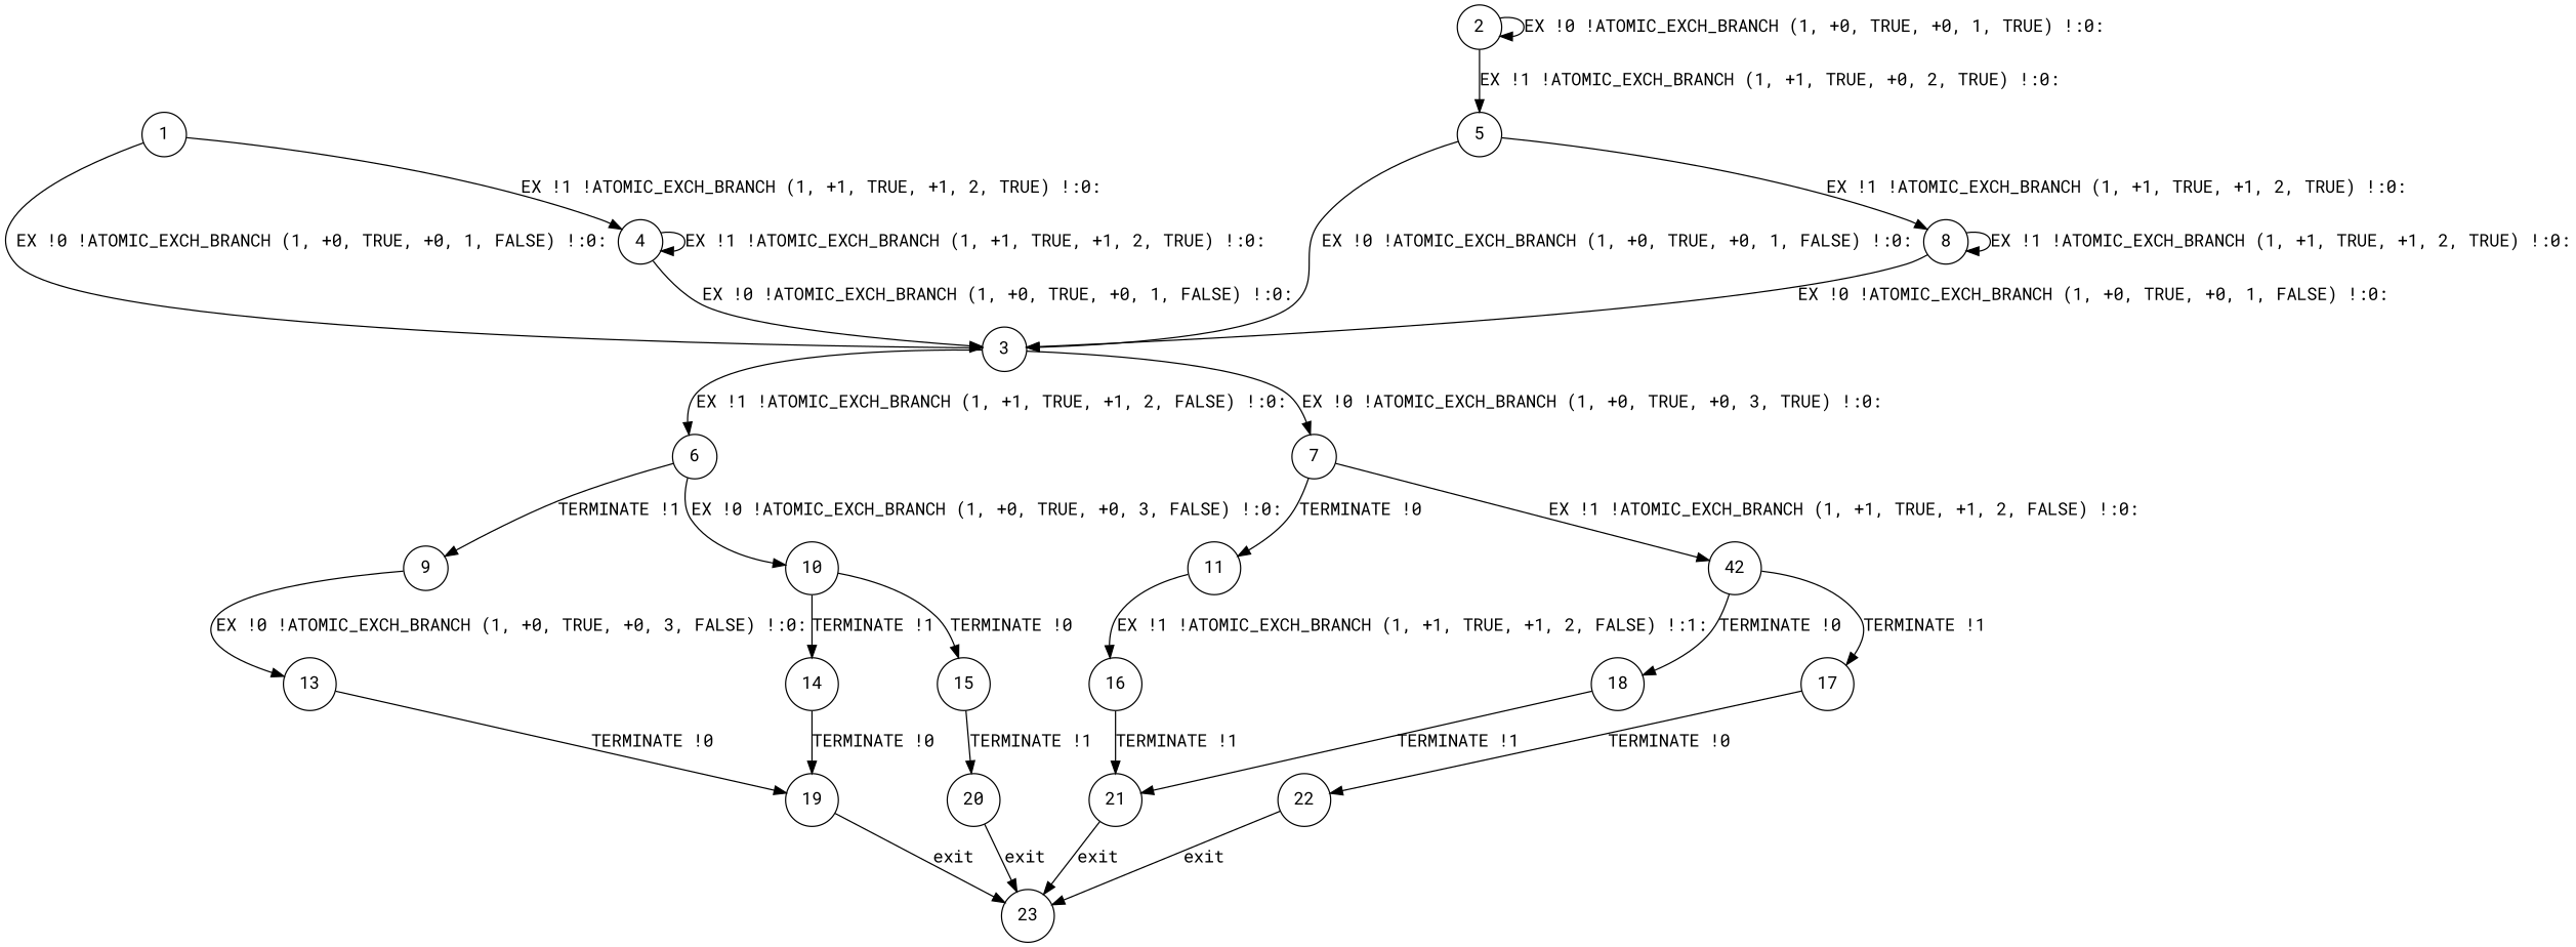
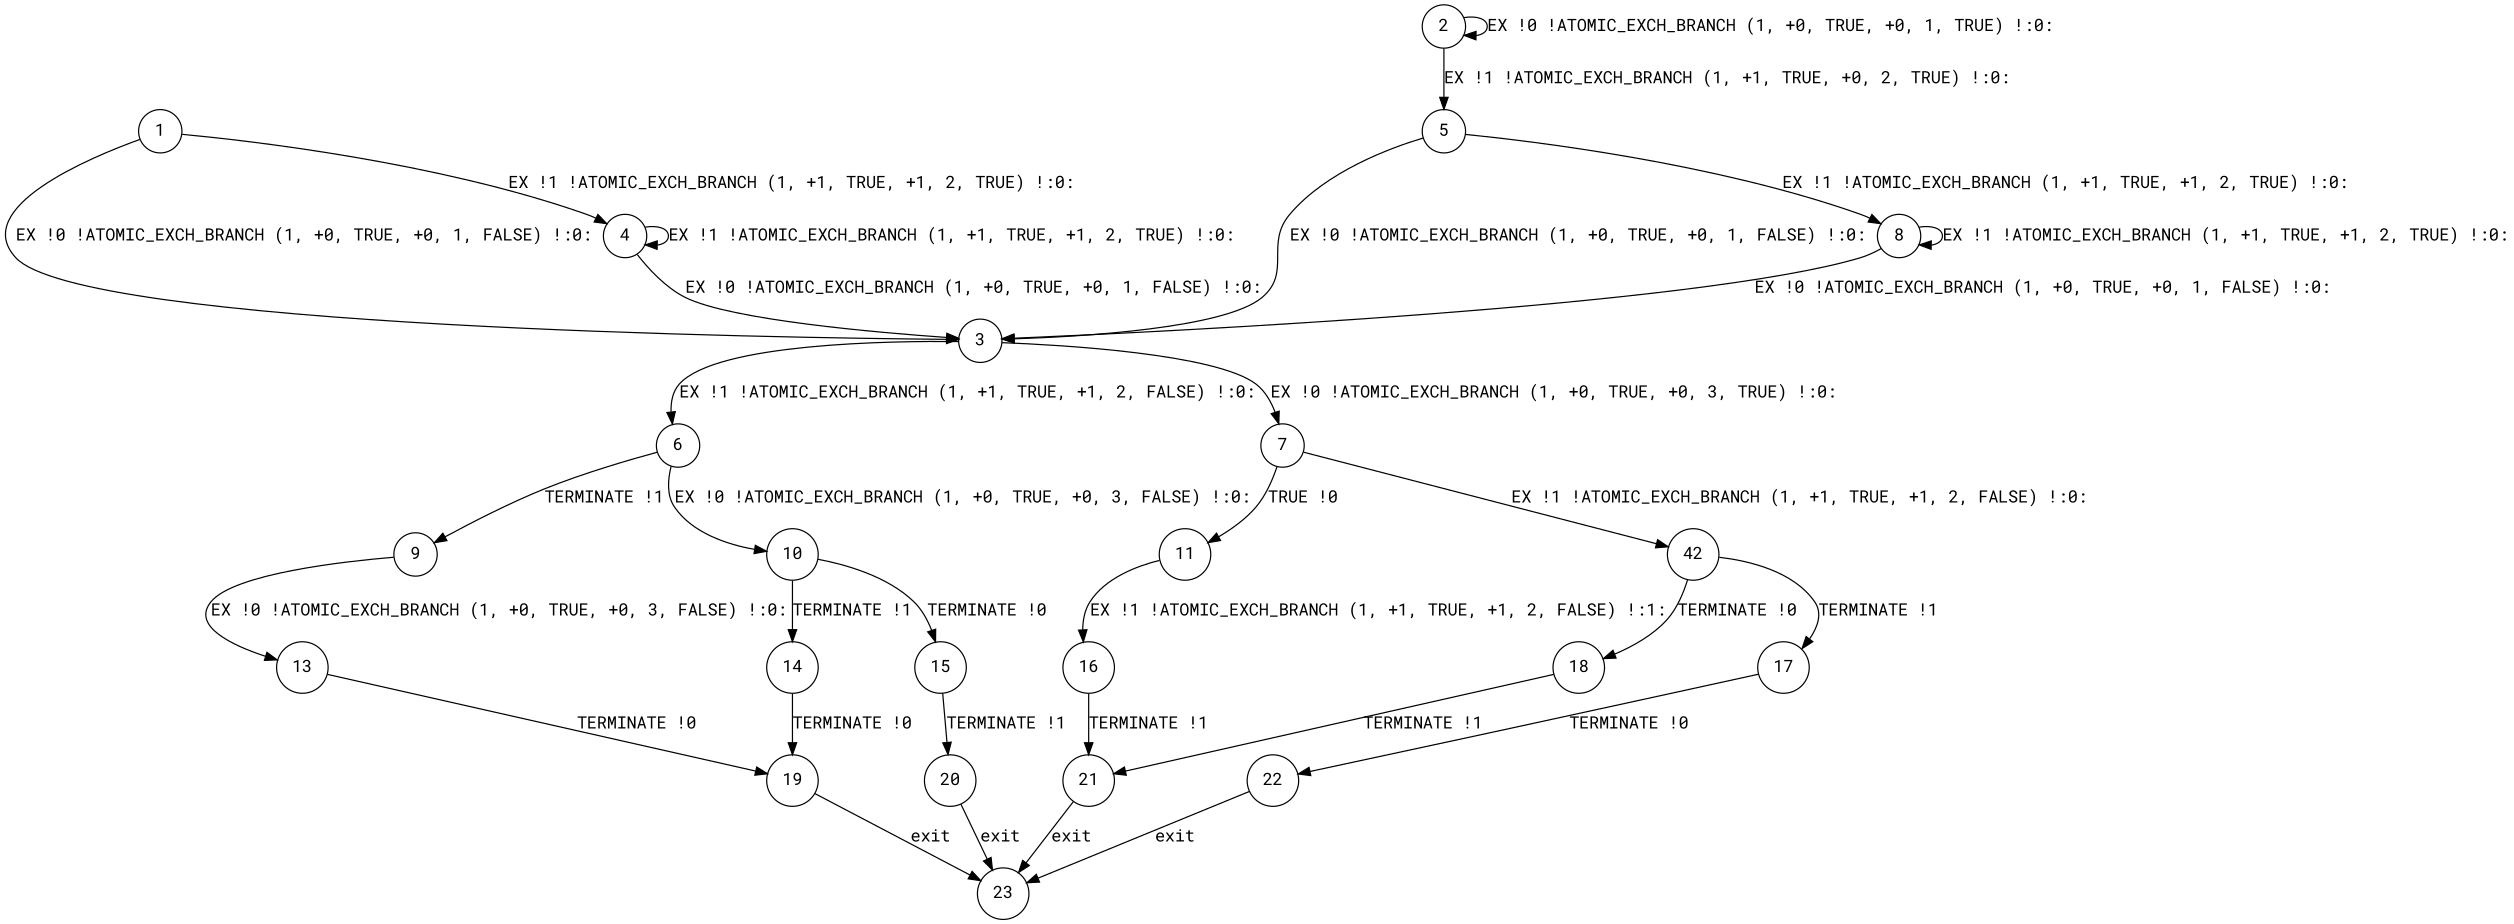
  digraph {
    fontname="Roboto Mono"
    node [fontname="Roboto Mono" shape=circle]
    edge [fontname="Roboto Mono"]
    1
    3
    4
    2
    5
    6
    7
    8
    9
    10
    11
    n12 [label=42]
    13
    14
    15
    16
    17
    18
    19
    20
    21
    22
    23
    1 -> 3 [label="EX !0 !ATOMIC_EXCH_BRANCH (1, +0, TRUE, +0, 1, FALSE) !:0:"]
    1 -> 4 [label="EX !1 !ATOMIC_EXCH_BRANCH (1, +1, TRUE, +1, 2, TRUE) !:0:"]
    3 -> 6 [label="EX !1 !ATOMIC_EXCH_BRANCH (1, +1, TRUE, +1, 2, FALSE) !:0:"]
    3 -> 7 [label="EX !0 !ATOMIC_EXCH_BRANCH (1, +0, TRUE, +0, 3, TRUE) !:0:"]
    4 -> 3 [label="EX !0 !ATOMIC_EXCH_BRANCH (1, +0, TRUE, +0, 1, FALSE) !:0:"]
    4 -> 4 [label="EX !1 !ATOMIC_EXCH_BRANCH (1, +1, TRUE, +1, 2, TRUE) !:0:"]
    2 -> 2 [label="EX !0 !ATOMIC_EXCH_BRANCH (1, +0, TRUE, +0, 1, TRUE) !:0:"]
    2 -> 5 [label="EX !1 !ATOMIC_EXCH_BRANCH (1, +1, TRUE, +0, 2, TRUE) !:0:"]
    5 -> 3 [label="EX !0 !ATOMIC_EXCH_BRANCH (1, +0, TRUE, +0, 1, FALSE) !:0:"]
    5 -> 8 [label="EX !1 !ATOMIC_EXCH_BRANCH (1, +1, TRUE, +1, 2, TRUE) !:0:"]
    6 -> 9 [label="TERMINATE !1"]
    6 -> 10 [label="EX !0 !ATOMIC_EXCH_BRANCH (1, +0, TRUE, +0, 3, FALSE) !:0:"]
-   7 -> 11 [label="TERMINATE !0"]
+   7 -> 11 [label="TRUE !0"]
    7 -> n12 [label="EX !1 !ATOMIC_EXCH_BRANCH (1, +1, TRUE, +1, 2, FALSE) !:0:"]
    8 -> 3 [label="EX !0 !ATOMIC_EXCH_BRANCH (1, +0, TRUE, +0, 1, FALSE) !:0:"]
    8 -> 8 [label="EX !1 !ATOMIC_EXCH_BRANCH (1, +1, TRUE, +1, 2, TRUE) !:0:"]
    9 -> 13 [label="EX !0 !ATOMIC_EXCH_BRANCH (1, +0, TRUE, +0, 3, FALSE) !:0:"]
    10 -> 14 [label="TERMINATE !1"]
    10 -> 15 [label="TERMINATE !0"]
    11 -> 16 [label="EX !1 !ATOMIC_EXCH_BRANCH (1, +1, TRUE, +1, 2, FALSE) !:1:"]
    n12 -> 17 [label="TERMINATE !1"]
    n12 -> 18 [label="TERMINATE !0"]
    13 -> 19 [label="TERMINATE !0"]
    14 -> 19 [label="TERMINATE !0"]
    15 -> 20 [label="TERMINATE !1"]
    16 -> 21 [label="TERMINATE !1"]
    17 -> 22 [label="TERMINATE !0"]
    18 -> 21 [label="TERMINATE !1"]
    19 -> 23 [label=exit]
    20 -> 23 [label=exit]
    21 -> 23 [label=exit]
    22 -> 23 [label=exit]
  }
